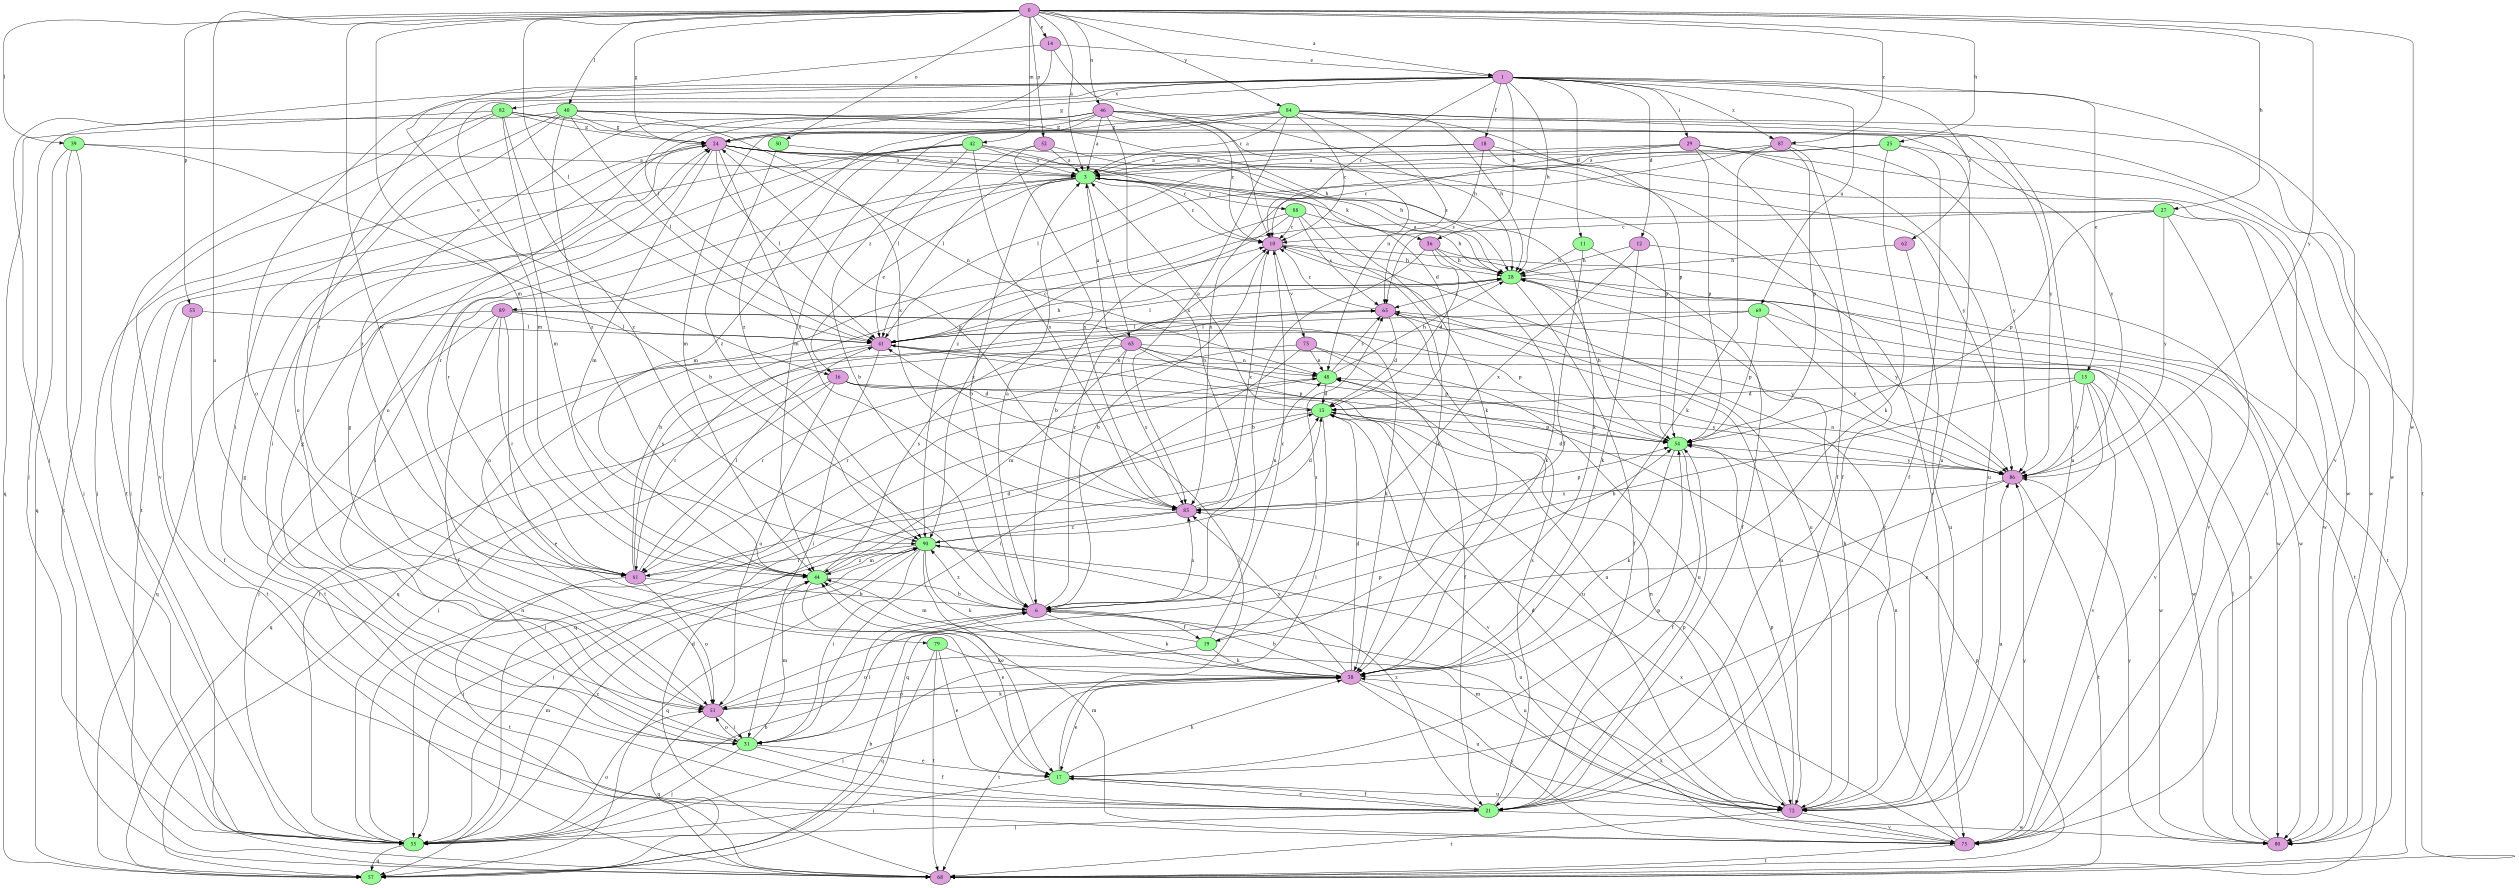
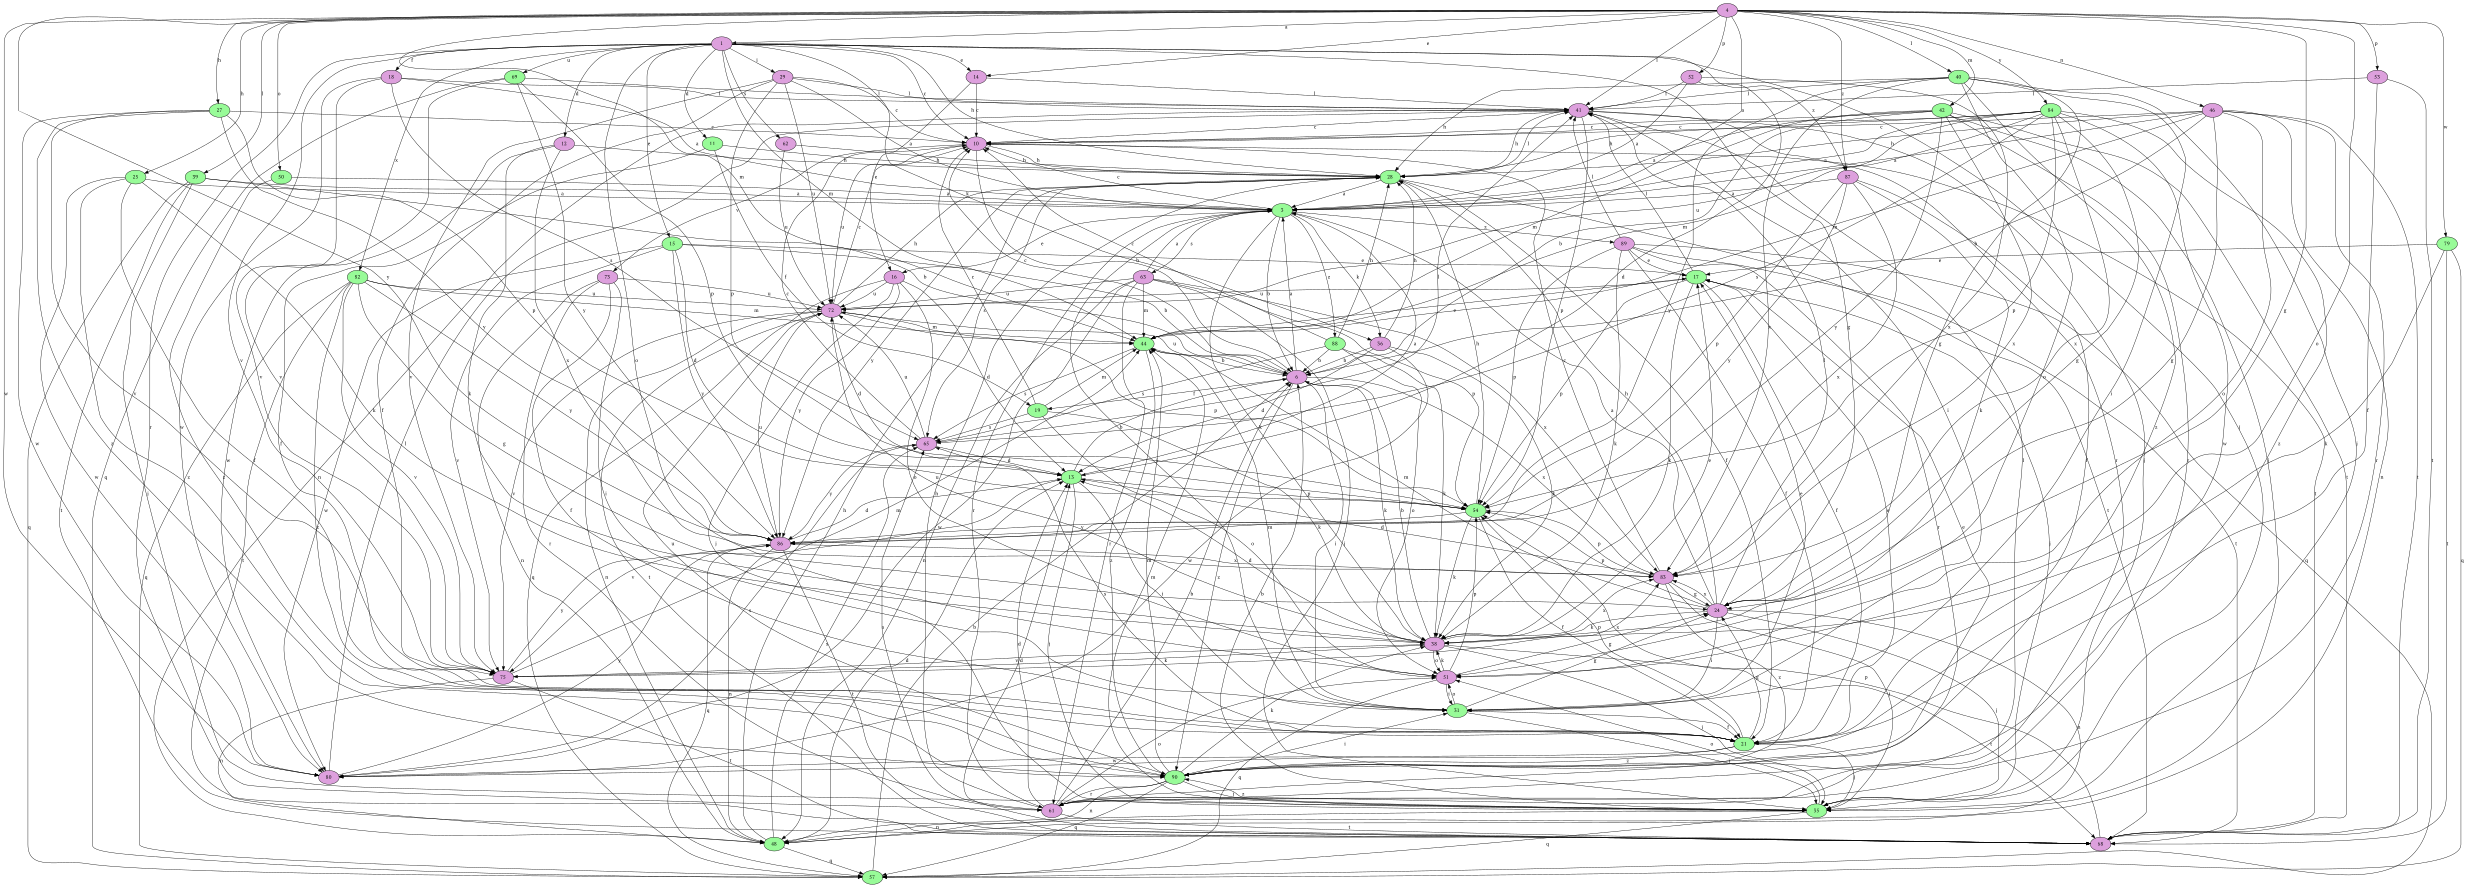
  strict digraph {
    fontname="PT Serif"
    node [fillcolor=plum fontname="PT Serif" style=filled]
    edge [fontname="PT Serif"]
-   0
+   0 [label=4]
    1
    3 [fillcolor=palegreen]
    14
    24
    25 [fillcolor=palegreen]
    27 [fillcolor=palegreen]
    39 [fillcolor=palegreen]
    40 [fillcolor=palegreen]
    41
    42 [fillcolor=palegreen]
    44 [fillcolor=palegreen]
    46
    50 [fillcolor=palegreen]
    51
    52
    53
    79 [fillcolor=palegreen]
    80
    84 [fillcolor=palegreen]
    86
    87
    10
    11 [fillcolor=palegreen]
    12
    15 [fillcolor=palegreen]
    18
    28 [fillcolor=palegreen]
    29
    35 [fillcolor=palegreen]
    36
    61
    62
    69 [fillcolor=palegreen]
    75
    82 [fillcolor=palegreen]
    6
    16
    31 [fillcolor=palegreen]
    38
    63
    88 [fillcolor=palegreen]
    89
    83
    54 [fillcolor=palegreen]
    48 [fillcolor=palegreen]
    90 [fillcolor=palegreen]
    21 [fillcolor=palegreen]
    68
    57 [fillcolor=palegreen]
    17 [fillcolor=palegreen]
    65
    13 [fillcolor=palegreen]
    72
    73
    19 [fillcolor=palegreen]
    0 -> 1 [label=a]
    0 -> 3 [label=a]
    0 -> 14 [label=e]
    0 -> 24 [label=g]
    0 -> 25 [label=h]
    0 -> 27 [label=h]
    0 -> 39 [label=l]
    0 -> 40 [label=l]
    0 -> 41 [label=l]
    0 -> 42 [label=m]
    0 -> 44 [label=m]
    0 -> 46 [label=n]
    0 -> 50 [label=o]
    0 -> 51 [label=o]
    0 -> 52 [label=p]
    0 -> 53 [label=p]
    0 -> 79 [label=w]
    0 -> 80 [label=w]
    0 -> 84 [label=y]
    0 -> 86 [label=y]
    0 -> 87 [label=z]
-   14 -> 1 [label=e]
+   1 -> 14 [label=e]
    1 -> 24 [label=g]
    1 -> 44 [label=m]
    1 -> 51 [label=o]
    1 -> 87 [label=z]
    1 -> 10 [label=c]
    1 -> 11 [label=d]
    1 -> 12 [label=d]
    1 -> 15 [label=e]
    1 -> 18 [label=f]
    1 -> 28 [label=h]
    1 -> 29 [label=i]
    1 -> 35 [label=j]
    1 -> 36 [label=k]
    1 -> 61 [label=r]
    1 -> 62 [label=s]
    1 -> 69 [label=u]
    1 -> 75 [label=v]
    1 -> 82 [label=x]
    3 -> 10 [label=c]
    3 -> 36 [label=k]
    3 -> 61 [label=r]
    3 -> 6 [label=b]
    3 -> 16 [label=e]
    3 -> 31 [label=i]
    3 -> 38 [label=k]
    3 -> 63 [label=s]
    3 -> 88 [label=z]
    3 -> 89 [label=z]
    14 -> 41 [label=l]
    14 -> 10 [label=c]
    14 -> 16 [label=e]
    24 -> 3 [label=a]
    24 -> 41 [label=l]
    24 -> 44 [label=m]
    24 -> 28 [label=h]
    24 -> 35 [label=j]
    24 -> 31 [label=i]
    24 -> 38 [label=k]
    24 -> 83 [label=x]
    24 -> 54 [label=p]
    24 -> 48 [label=n]
    25 -> 3 [label=a]
    25 -> 80 [label=w]
    25 -> 38 [label=k]
    25 -> 90 [label=z]
    25 -> 21 [label=f]
    27 -> 80 [label=w]
    27 -> 86 [label=y]
    27 -> 10 [label=c]
    27 -> 75 [label=v]
    27 -> 54 [label=p]
    27 -> 90 [label=z]
    39 -> 3 [label=a]
    39 -> 35 [label=j]
    39 -> 6 [label=b]
    39 -> 68 [label=t]
    39 -> 57 [label=q]
    40 -> 24 [label=g]
    40 -> 41 [label=l]
    40 -> 51 [label=o]
    40 -> 86 [label=y]
    40 -> 28 [label=h]
    40 -> 35 [label=j]
    40 -> 31 [label=i]
    40 -> 83 [label=x]
    40 -> 90 [label=z]
    41 -> 10 [label=c]
    41 -> 28 [label=h]
    41 -> 35 [label=j]
    41 -> 61 [label=r]
    41 -> 31 [label=i]
    41 -> 54 [label=p]
    41 -> 48 [label=n]
    42 -> 3 [label=a]
    42 -> 44 [label=m]
    42 -> 86 [label=y]
    42 -> 10 [label=c]
    42 -> 35 [label=j]
    42 -> 61 [label=r]
    42 -> 6 [label=b]
    42 -> 83 [label=x]
    42 -> 68 [label=t]
    44 -> 6 [label=b]
    44 -> 90 [label=z]
    44 -> 17 [label=e]
    44 -> 65 [label=s]
    46 -> 3 [label=a]
    46 -> 24 [label=g]
    46 -> 44 [label=m]
    46 -> 51 [label=o]
    46 -> 10 [label=c]
    46 -> 28 [label=h]
    46 -> 61 [label=r]
    46 -> 6 [label=b]
    46 -> 48 [label=n]
    46 -> 68 [label=t]
    50 -> 3 [label=a]
    50 -> 90 [label=z]
    51 -> 24 [label=g]
    51 -> 31 [label=i]
    51 -> 38 [label=k]
    51 -> 54 [label=p]
    51 -> 57 [label=q]
    52 -> 3 [label=a]
    52 -> 41 [label=l]
    52 -> 83 [label=x]
    52 -> 13 [label=d]
    53 -> 41 [label=l]
    53 -> 21 [label=f]
    53 -> 68 [label=t]
    79 -> 38 [label=k]
    79 -> 68 [label=t]
    79 -> 57 [label=q]
    79 -> 17 [label=e]
    80 -> 41 [label=l]
    80 -> 86 [label=y]
    80 -> 65 [label=s]
    84 -> 3 [label=a]
    84 -> 24 [label=g]
    84 -> 44 [label=m]
    84 -> 80 [label=w]
    84 -> 10 [label=c]
    84 -> 28 [label=h]
    84 -> 83 [label=x]
    84 -> 54 [label=p]
    84 -> 90 [label=z]
    84 -> 65 [label=s]
    84 -> 72 [label=u]
    86 -> 83 [label=x]
    86 -> 48 [label=n]
    86 -> 68 [label=t]
    86 -> 57 [label=q]
    86 -> 13 [label=d]
-   72 -> 86 [label=u]
+   86 -> 72 [label=u]
    87 -> 3 [label=a]
    87 -> 86 [label=y]
    87 -> 38 [label=k]
    87 -> 83 [label=x]
    87 -> 54 [label=p]
    87 -> 21 [label=f]
    10 -> 28 [label=h]
    10 -> 6 [label=b]
    10 -> 68 [label=t]
    10 -> 72 [label=u]
    10 -> 73 [label=v]
    11 -> 28 [label=h]
    11 -> 21 [label=f]
    11 -> 19 [label=f]
    12 -> 80 [label=w]
    12 -> 28 [label=h]
    12 -> 38 [label=k]
    12 -> 83 [label=x]
    15 -> 80 [label=w]
    15 -> 86 [label=y]
    15 -> 75 [label=v]
    15 -> 6 [label=b]
    15 -> 17 [label=e]
    15 -> 13 [label=d]
    18 -> 3 [label=a]
    18 -> 41 [label=l]
    18 -> 80 [label=w]
    18 -> 75 [label=v]
    18 -> 65 [label=s]
    28 -> 3 [label=a]
    28 -> 41 [label=l]
    28 -> 86 [label=y]
    28 -> 21 [label=f]
    28 -> 68 [label=t]
    28 -> 65 [label=s]
    29 -> 3 [label=a]
    29 -> 41 [label=l]
    29 -> 10 [label=c]
    29 -> 75 [label=v]
    29 -> 54 [label=p]
    29 -> 21 [label=f]
    29 -> 72 [label=u]
    35 -> 44 [label=m]
    35 -> 51 [label=o]
    35 -> 6 [label=b]
    35 -> 48 [label=n]
    35 -> 90 [label=z]
    35 -> 57 [label=q]
    36 -> 80 [label=w]
    36 -> 28 [label=h]
    36 -> 6 [label=b]
    36 -> 38 [label=k]
    36 -> 13 [label=d]
    61 -> 41 [label=l]
    61 -> 51 [label=o]
    61 -> 28 [label=h]
    61 -> 6 [label=b]
    61 -> 68 [label=t]
    61 -> 65 [label=s]
    61 -> 13 [label=d]
    62 -> 28 [label=h]
    62 -> 72 [label=u]
    69 -> 41 [label=l]
    69 -> 86 [label=y]
    69 -> 75 [label=v]
    69 -> 54 [label=p]
    69 -> 57 [label=q]
    75 -> 44 [label=m]
    75 -> 86 [label=y]
    75 -> 38 [label=k]
    75 -> 83 [label=x]
    75 -> 48 [label=n]
    75 -> 68 [label=t]
    82 -> 24 [label=g]
    82 -> 44 [label=m]
    82 -> 86 [label=y]
    82 -> 75 [label=v]
    82 -> 90 [label=z]
    82 -> 68 [label=t]
    82 -> 57 [label=q]
    82 -> 72 [label=u]
    6 -> 3 [label=a]
    6 -> 10 [label=c]
    6 -> 31 [label=i]
    6 -> 38 [label=k]
    6 -> 83 [label=x]
    6 -> 90 [label=z]
    6 -> 72 [label=u]
    6 -> 19 [label=f]
    16 -> 51 [label=o]
    16 -> 86 [label=y]
    16 -> 35 [label=j]
    16 -> 57 [label=q]
    16 -> 13 [label=d]
    16 -> 72 [label=u]
    31 -> 24 [label=g]
    31 -> 44 [label=m]
    31 -> 51 [label=o]
    31 -> 35 [label=j]
    31 -> 21 [label=f]
    31 -> 17 [label=e]
    38 -> 51 [label=o]
    38 -> 35 [label=j]
    38 -> 75 [label=v]
    38 -> 6 [label=b]
    38 -> 83 [label=x]
    38 -> 68 [label=t]
    38 -> 17 [label=e]
    38 -> 13 [label=d]
    38 -> 72 [label=u]
    63 -> 3 [label=a]
    63 -> 44 [label=m]
    63 -> 80 [label=w]
    63 -> 35 [label=j]
    63 -> 61 [label=r]
    63 -> 83 [label=x]
    63 -> 54 [label=p]
    63 -> 48 [label=n]
    63 -> 72 [label=u]
    88 -> 51 [label=o]
    88 -> 10 [label=c]
    88 -> 28 [label=h]
    88 -> 6 [label=b]
    88 -> 38 [label=k]
    88 -> 65 [label=s]
    89 -> 41 [label=l]
    89 -> 61 [label=r]
    89 -> 38 [label=k]
    89 -> 54 [label=p]
    89 -> 21 [label=f]
    89 -> 68 [label=t]
    89 -> 57 [label=q]
    89 -> 17 [label=e]
    83 -> 24 [label=g]
    83 -> 10 [label=c]
    83 -> 35 [label=j]
    83 -> 54 [label=p]
    83 -> 90 [label=z]
    83 -> 13 [label=d]
    54 -> 86 [label=y]
    54 -> 28 [label=h]
    54 -> 38 [label=k]
    54 -> 21 [label=f]
    48 -> 28 [label=h]
    48 -> 57 [label=q]
    48 -> 65 [label=s]
    48 -> 13 [label=d]
    90 -> 44 [label=m]
    90 -> 35 [label=j]
    90 -> 61 [label=r]
    90 -> 31 [label=i]
    90 -> 38 [label=k]
    90 -> 48 [label=n]
    90 -> 57 [label=q]
    90 -> 17 [label=e]
    90 -> 72 [label=u]
    21 -> 24 [label=g]
    21 -> 80 [label=w]
    21 -> 35 [label=j]
    21 -> 54 [label=p]
    21 -> 90 [label=z]
    21 -> 17 [label=e]
    21 -> 65 [label=s]
    68 -> 54 [label=p]
    68 -> 13 [label=d]
    57 -> 6 [label=b]
    17 -> 41 [label=l]
    17 -> 35 [label=j]
    17 -> 38 [label=k]
    17 -> 54 [label=p]
    17 -> 21 [label=f]
    17 -> 72 [label=u]
    65 -> 41 [label=l]
    65 -> 86 [label=y]
    65 -> 10 [label=c]
    65 -> 13 [label=d]
    65 -> 72 [label=u]
    13 -> 3 [label=a]
    13 -> 35 [label=j]
    13 -> 75 [label=v]
+   13 -> 6 [label=b]
    13 -> 31 [label=i]
    13 -> 54 [label=p]
    72 -> 44 [label=m]
    72 -> 10 [label=c]
    72 -> 28 [label=h]
    72 -> 75 [label=v]
    72 -> 54 [label=p]
    72 -> 48 [label=n]
    72 -> 68 [label=t]
    72 -> 13 [label=d]
    73 -> 61 [label=r]
    73 -> 31 [label=i]
    73 -> 48 [label=n]
    73 -> 21 [label=f]
    73 -> 72 [label=u]
    19 -> 44 [label=m]
    19 -> 51 [label=o]
    19 -> 10 [label=c]
    19 -> 38 [label=k]
    19 -> 65 [label=s]
  }
